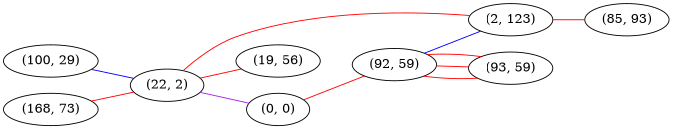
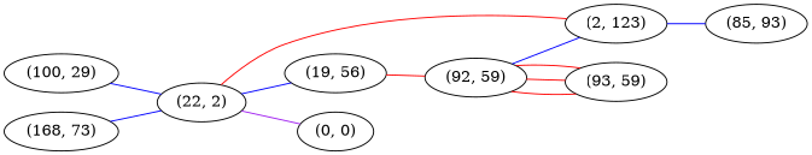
  graph {
    rankdir=LR
    edge [color=blue weight=3]
    "(100, 29)"
    "(22, 2)"
    "(19, 56)"
    "(0, 0)"
    "(2, 123)"
    "(168, 73)"
    "(92, 59)"
    n8 [label="(85, 93)"]
    "(93, 59)"
    "(100, 29)" -- "(22, 2)"
-   "(22, 2)" -- "(19, 56)" [color=red]
+   "(22, 2)" -- "(19, 56)"
    "(22, 2)" -- "(0, 0)" [color=purple weight=4]
    "(22, 2)" -- "(2, 123)" [color=red weight=1]
-   "(0, 0)" -- "(92, 59)" [color=red weight=1]
-   "(2, 123)" -- n8 [color=red]
-   "(168, 73)" -- "(22, 2)" [color=red]
+   "(19, 56)" -- "(92, 59)" [color=red weight=1]
+   "(2, 123)" -- n8
+   "(168, 73)" -- "(22, 2)"
    "(92, 59)" -- "(2, 123)"
    "(92, 59)" -- "(93, 59)" [color=red weight=1]
    "(92, 59)" -- "(93, 59)" [color=red weight=1]
    "(92, 59)" -- "(93, 59)" [color=red weight=1]
  }
